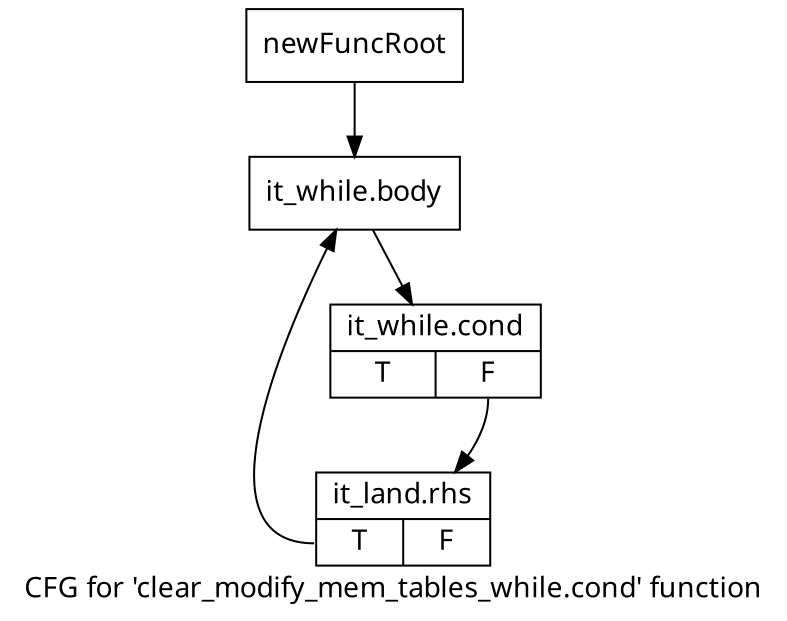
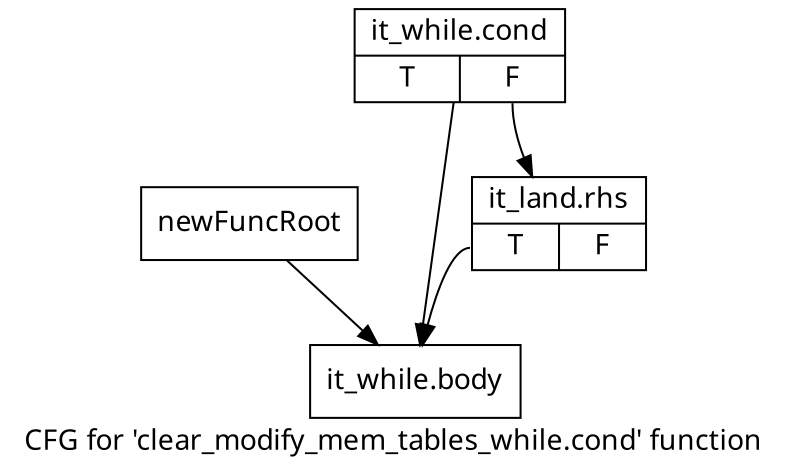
  digraph {
    fontname="Noto Sans"
    label="CFG for 'clear_modify_mem_tables_while.cond' function"
    node [fontname="Noto Sans" shape=record]
    edge [fontname="Noto Sans"]
    n1 [label="{newFuncRoot}"]
    n2 [label="{it_while.body}"]
    n3 [label="{it_while.cond|{<s0>T|<s1>F}}"]
    n4 [label="{it_land.rhs|{<s0>T|<s1>F}}"]
    n1 -> n2
-   n2 -> n3
+   n3 -> n2
    n3 -> n4 [tailport=s1]
    n4 -> n2 [tailport=s0]
  }
